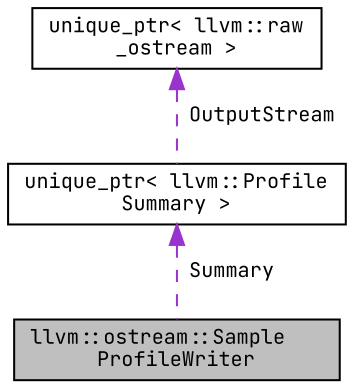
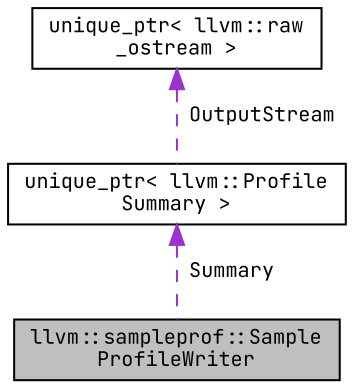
  digraph {
    fontname="JetBrains Mono"
    node [color=black fontname="JetBrains Mono" fontsize=10 shape=box]
    edge [color=darkorchid3 dir=back fontname="JetBrains Mono" fontsize=10 labelfontname=Helvetica labelfontsize=10 style=dashed]
-   n1 [fillcolor=grey75 fontcolor=black height=0.2 label="llvm::ostream::Sample\lProfileWriter" style=filled width=0.4]
+   n1 [fillcolor=grey75 fontcolor=black height=0.2 label="llvm::sampleprof::Sample\lProfileWriter" style=filled width=0.4]
    n2 [height=0.2 label="unique_ptr\< llvm::raw\l_ostream \>" width=0.4]
    n3 [height=0.2 label="unique_ptr\< llvm::Profile\lSummary \>" width=0.4]
    n2 -> n3 [label=" OutputStream"]
    n3 -> n1 [label=" Summary"]
  }
